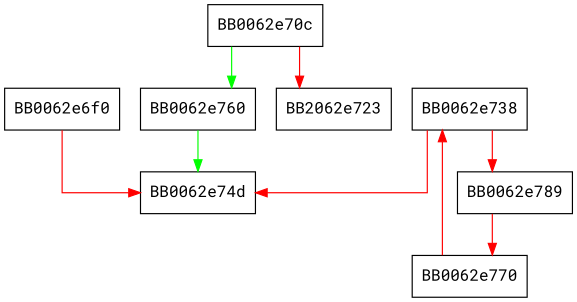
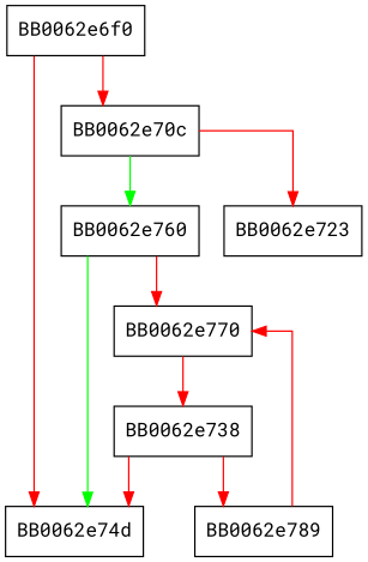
  digraph {
    fontname="Roboto Mono"
    splines=ortho
    node [fontname="Roboto Mono" shape=box]
    edge [color=red fontname="Roboto Mono"]
    BB0062e6f0
    BB0062e74d
    BB0062e70c
    BB0062e760
-   BB0062e723 [label=BB2062e723]
+   BB0062e723
    BB0062e770
    BB0062e738
    BB0062e789
    BB0062e6f0 -> BB0062e74d
+   BB0062e6f0 -> BB0062e70c
    BB0062e70c -> BB0062e760 [color=green]
    BB0062e70c -> BB0062e723
    BB0062e760 -> BB0062e74d [color=green]
+   BB0062e760 -> BB0062e770
    BB0062e770 -> BB0062e738
    BB0062e738 -> BB0062e74d
    BB0062e738 -> BB0062e789
    BB0062e789 -> BB0062e770
  }
